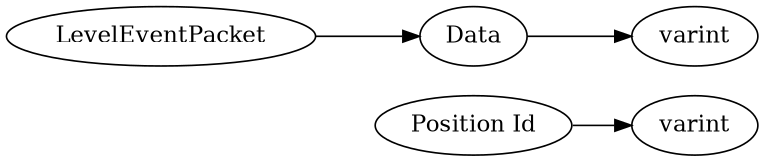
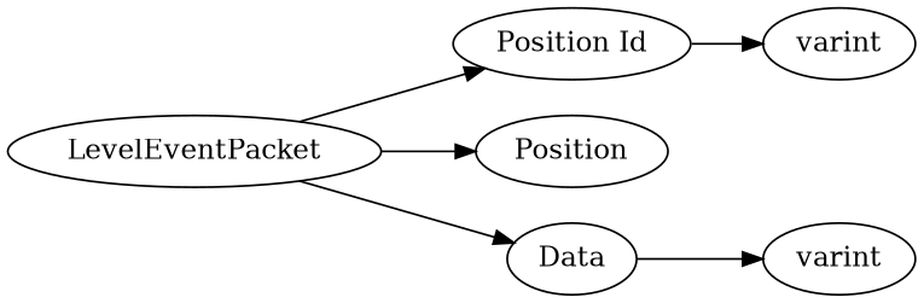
  digraph {
    rankdir=LR
    n1 [label=varint]
    n2 [label=varint]
    n3 [label=LevelEventPacket]
    n4 [label="Position Id"]
+   n5 [label=Position]
    n6 [label=Data]
    subgraph sub_1 {
      rank=max
      n1
      n2
    }
+   n3 -> n4
+   n3 -> n5
    n3 -> n6
    n4 -> n1
    n6 -> n2
  }
